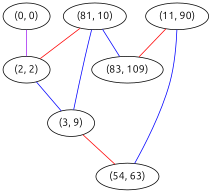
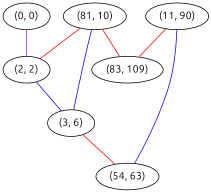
  graph {
    fontname=Ubuntu
    node [fontname=Ubuntu]
    edge [color=blue fontname=Ubuntu weight=1]
    "(0, 0)"
    "(2, 2)"
-   "(3, 9)"
+   "(3, 9)" [label="(3, 6)"]
    "(81, 10)"
    "(83, 109)"
    "(54, 63)"
    "(11, 90)"
    "(0, 0)" -- "(2, 2)" [color=purple weight=4]
    "(2, 2)" -- "(3, 9)" [weight=3]
    "(3, 9)" -- "(54, 63)" [color=red]
    "(81, 10)" -- "(2, 2)" [color=red]
    "(81, 10)" -- "(3, 9)" [weight=3]
-   "(81, 10)" -- "(83, 109)" [weight=3]
+   "(81, 10)" -- "(83, 109)" [color=red weight=3]
    "(11, 90)" -- "(83, 109)" [color=red]
    "(11, 90)" -- "(54, 63)"
  }
